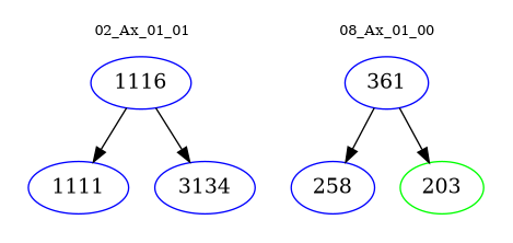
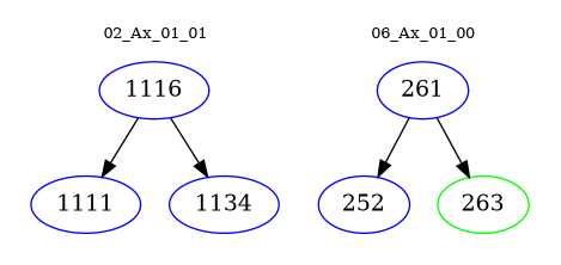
  digraph {
    node [color=blue]
    edge [color=black]
    n1 [label=1116]
    n2 [label=1111]
-   n3 [label=3134]
-   n4 [label=361]
-   n5 [label=258]
-   n6 [color=green label=203]
+   n3 [label=1134]
+   n4 [label=261]
+   n5 [label=252]
+   n6 [color=green label=263]
    subgraph cluster_1 {
      color=white
      fontsize=10
      label="02_Ax_01_01"
      n1
      n2
      n3
    }
    subgraph cluster_2 {
      color=white
      fontsize=10
-     label="08_Ax_01_00"
+     label="06_Ax_01_00"
      n4
      n5
      n6
    }
    n1 -> n2
    n1 -> n3
    n4 -> n5
    n4 -> n6
  }
